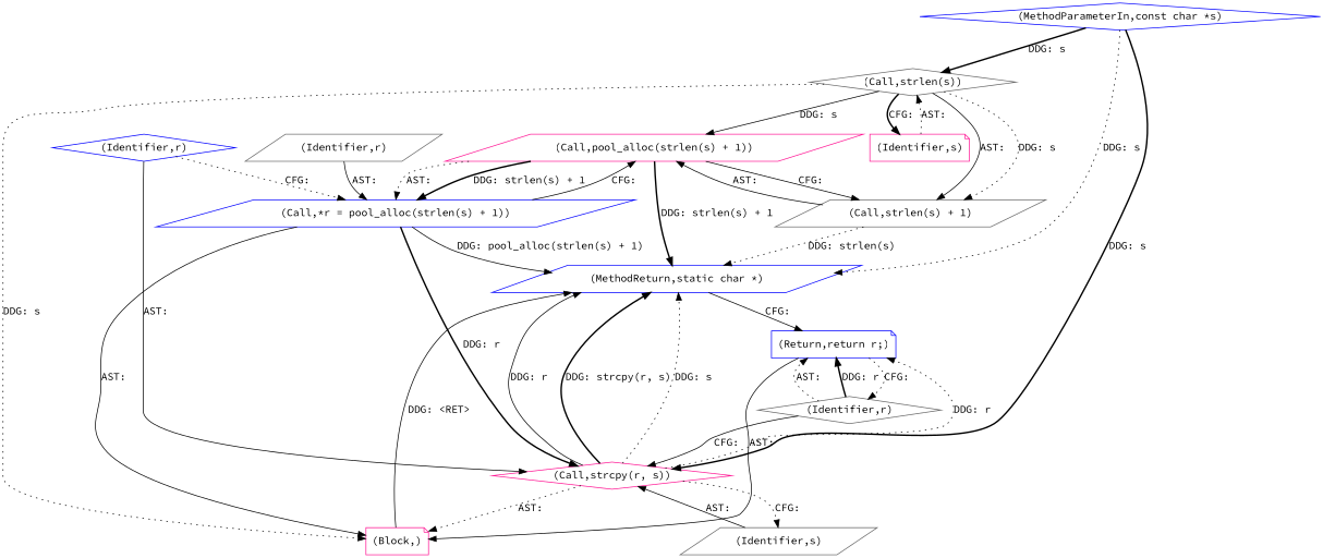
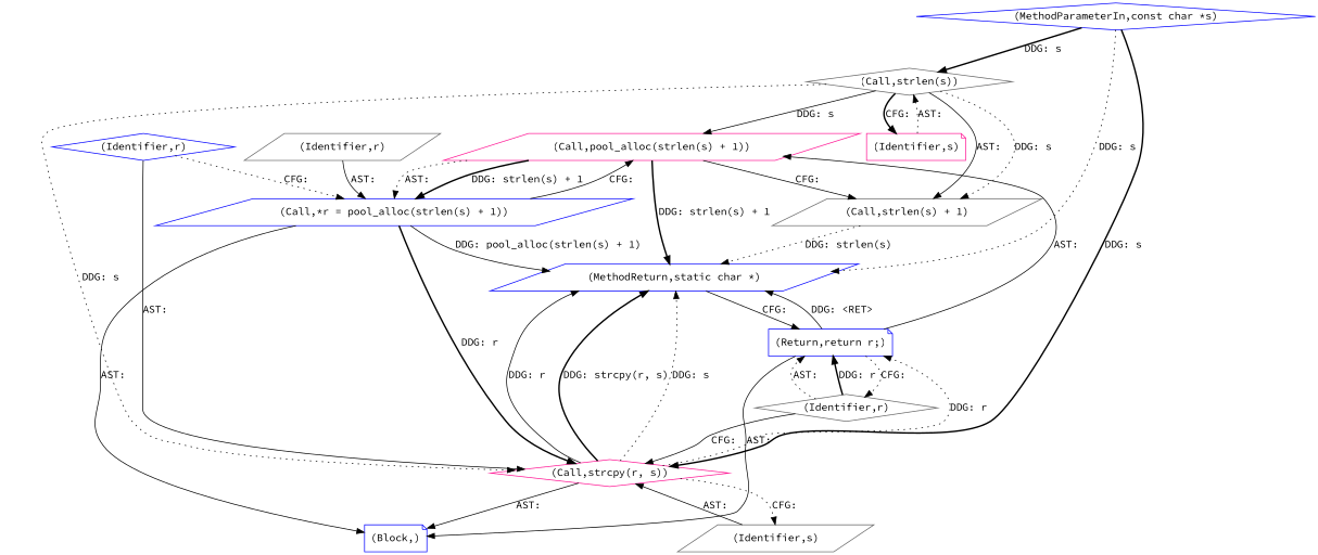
  digraph {
    fontname="Source Code Pro"
    node [color=blue fontname="Source Code Pro" shape=parallelogram]
    edge [fontname="Source Code Pro" style=solid]
    n1 [color=gray40 label="(Call,strlen(s))" shape=diamond]
    n2 [color=deeppink label="(Call,pool_alloc(strlen(s) + 1))"]
    n3 [color=deeppink label="(Call,strcpy(r, s))" shape=diamond]
    n4 [color=gray40 label="(Call,strlen(s) + 1)"]
    n5 [color=deeppink label="(Identifier,s)" shape=note]
    n6 [label="(MethodReturn,static char *)"]
    n7 [label="(Call,*r = pool_alloc(strlen(s) + 1))"]
-   n8 [color=deeppink label="(Block,)" shape=note]
+   n8 [label="(Block,)" shape=note]
    n9 [label="(Return,return r;)" shape=note]
    n10 [color=gray40 label="(Identifier,s)"]
    n11 [label="(MethodParameterIn,const char *s)" shape=diamond]
    n12 [color=gray40 label="(Identifier,r)" shape=diamond]
    n13 [label="(Identifier,r)" shape=diamond]
    n14 [color=gray40 label="(Identifier,r)"]
    n1 -> n2 [label="DDG: s"]
-   n1 -> n8 [label="DDG: s" style=dotted]
+   n1 -> n3 [label="DDG: s" style=dotted]
    n1 -> n4 [label="AST: "]
    n1 -> n4 [label="DDG: s" style=dotted]
    n1 -> n5 [label="CFG: " style=bold]
    n2 -> n4 [label="CFG: "]
    n2 -> n6 [label="DDG: strlen(s) + 1" style=bold]
    n2 -> n7 [label="AST: " style=dotted]
    n2 -> n7 [label="DDG: strlen(s) + 1" style=bold]
    n3 -> n6 [label="DDG: r"]
    n3 -> n6 [label="DDG: strcpy(r, s)" style=bold]
    n3 -> n6 [label="DDG: s" style=dotted]
-   n3 -> n8 [label="AST: " style=dotted]
+   n3 -> n8 [label="AST: "]
    n3 -> n9 [label="DDG: r" style=dotted]
    n3 -> n10 [label="CFG: " style=dotted]
-   n4 -> n2 [label="AST: "]
+   n9 -> n2 [label="AST: "]
    n4 -> n6 [label="DDG: strlen(s)" style=dotted]
    n5 -> n1 [label="AST: " style=dotted]
    n6 -> n9 [label="CFG: "]
    n7 -> n2 [label="CFG: "]
    n7 -> n3 [label="DDG: r" style=bold]
    n7 -> n6 [label="DDG: pool_alloc(strlen(s) + 1)"]
    n7 -> n8 [label="AST: "]
-   n8 -> n6 [label="DDG: <RET>"]
+   n9 -> n6 [label="DDG: <RET>"]
    n9 -> n8 [label="AST: "]
    n9 -> n12 [label="CFG: " style=dotted]
    n10 -> n3 [label="AST: "]
    n11 -> n1 [label="DDG: s" style=bold]
    n11 -> n3 [label="DDG: s" style=bold]
    n11 -> n6 [label="DDG: s" style=dotted]
    n12 -> n3 [label="CFG: "]
    n12 -> n9 [label="AST: " style=dotted]
    n12 -> n9 [label="DDG: r" style=bold]
    n13 -> n3 [label="AST: "]
    n13 -> n7 [label="CFG: " style=dotted]
    n14 -> n7 [label="AST: "]
  }
